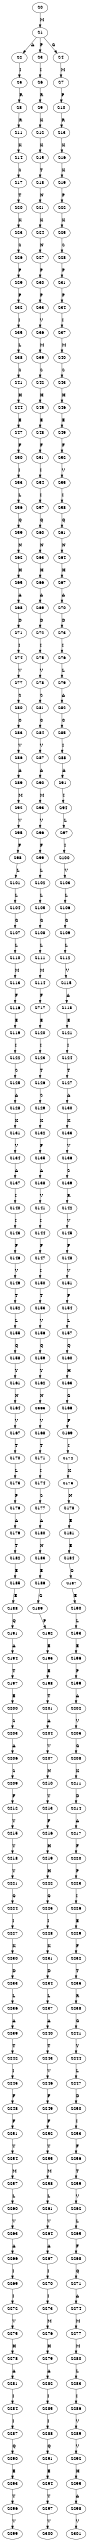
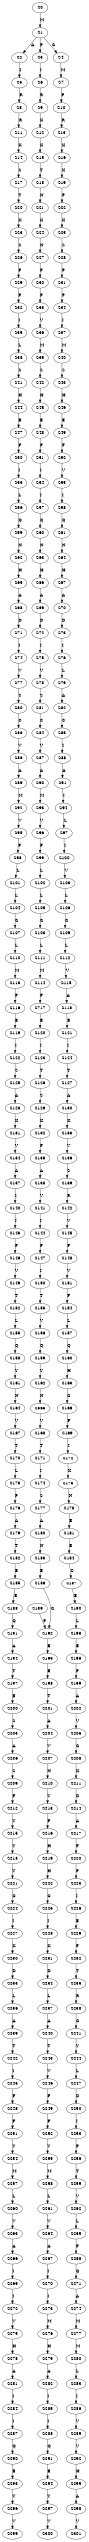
  strict digraph {
    S0
    S1
    S2
    S3
    S4
    S5
    S6
    S7
    S8
    S9
    S10
    S11
    S12
    S13
    S14
    S15
    S16
    S17
    S18
    S19
    S20
    S21
    S22
    S23
    S24
    S25
    S26
    S27
    S28
    S29
    S30
    S31
    S32
    S33
    S34
    S35
    S36
    S37
    S38
    S39
    S40
    S41
    S42
    S43
    S44
    S45
    S46
    S47
    S48
    S49
    S50
    S51
    S52
    S53
    S54
    S55
    S56
    S57
    S58
    S59
    S60
    S61
    S62
    S63
    S64
    S65
    S66
    S67
    S68
    S69
    S70
    S71
    S72
    S73
    S74
    S75
    S76
    S77
    S78
    S79
    S80
    S81
    S82
    S83
    S84
    S85
    S86
    S87
    S88
    S89
    S90
    S91
    S92
    S93
    S94
    S95
    S96
    S97
    S98
    S99
    S100
    S101
    S102
    S103
    S104
    S105
    S106
    S107
    S108
    S109
    S110
    S111
    S112
    S113
    S114
    S115
    S116
    n118 [label=S717]
    S118
    S119
    S120
    S121
    S122
    S123
    S124
    S125
    S126
    S127
    S128
    S129
    S130
    S131
    S132
    S133
    S134
    S135
    S136
    S137
    S138
    S139
    S140
    S141
    S142
    S143
    S144
    S145
    S146
    S147
    S148
    S149
    S150
    S151
    S152
    S153
    S154
    S155
    S156
    S157
    S158
    S159
    S160
    S161
    S162
    S163
    S164
    n166 [label=S565]
    S166
    S167
    S168
    S169
    S170
    S171
    S172
    S173
    S174
    S175
    S176
    S177
    S178
    S179
    S180
    S181
    S182
    S183
    S184
    S185
    S186
    S187
    S188
    S189
    S190
    S191
    S192
    S193
    S194
    S195
    S196
    S197
    S198
    S199
    S200
    S201
    S202
    S203
    S204
    S205
    S206
    S207
    S208
    S209
    S210
    S211
    S212
    S213
    S214
    S215
    S216
    S217
    S218
    S219
    S220
    S221
    S222
    S223
    S224
    S225
    S226
    S227
    S228
    S229
    S230
    S231
    S232
    S233
    S234
    S235
    S236
    S237
    S238
    S239
    S240
    S241
    S242
    S243
    S244
    S245
    S246
    S247
    S248
    S249
    S250
    S251
    S252
    S253
    S254
    S255
    S256
    S257
    S258
    S259
    S260
    S261
    S262
    S263
    S264
    S265
    S266
    S267
    S268
    S269
    S270
    S271
    S272
    S273
    S274
    S275
    S276
    S277
    S278
    S279
    S280
    S281
    S282
    S283
    S284
    S285
    S286
    S287
    S288
    S289
    S290
    S291
    S292
    S293
    S294
    S295
    S296
    S297
    S298
    S299
    S300
    S301
    S0 -> S1 [label=M]
    S1 -> S2 [label=A]
    S1 -> S3 [label=P]
    S1 -> S4 [label=G]
    S2 -> S5 [label=I]
    S3 -> S6 [label=I]
    S4 -> S7 [label=M]
    S5 -> S8 [label=R]
    S6 -> S9 [label=R]
    S7 -> S10 [label=P]
    S8 -> S11 [label=R]
    S9 -> S12 [label=K]
    S10 -> S13 [label=R]
    S11 -> S14 [label=K]
    S12 -> S15 [label=K]
    S13 -> S16 [label=K]
    S14 -> S17 [label=S]
    S15 -> S18 [label=T]
    S16 -> S19 [label=K]
    S17 -> S20 [label=T]
    S18 -> S21 [label=N]
    S19 -> S22 [label=P]
    S20 -> S23 [label=K]
    S21 -> S24 [label=K]
    S22 -> S25 [label=K]
    S23 -> S26 [label=S]
    S24 -> S27 [label=N]
    S25 -> S28 [label=S]
    S26 -> S29 [label=P]
    S27 -> S30 [label=P]
    S28 -> S31 [label=P]
    S29 -> S32 [label=P]
    S30 -> S33 [label=P]
    S31 -> S34 [label=P]
    S32 -> S35 [label=I]
    S33 -> S36 [label=V]
    S34 -> S37 [label=I]
    S35 -> S38 [label=L]
    S36 -> S39 [label=M]
    S37 -> S40 [label=M]
    S38 -> S41 [label=S]
    S39 -> S42 [label=S]
    S40 -> S43 [label=S]
    S41 -> S44 [label=H]
    S42 -> S45 [label=H]
    S43 -> S46 [label=H]
    S44 -> S47 [label=E]
    S45 -> S48 [label=E]
    S46 -> S49 [label=E]
    S47 -> S50 [label=F]
    S48 -> S51 [label=F]
    S49 -> S52 [label=F]
    S50 -> S53 [label=I]
    S51 -> S54 [label=I]
    S52 -> S55 [label=V]
    S53 -> S56 [label=L]
    S54 -> S57 [label=I]
    S55 -> S58 [label=I]
    S56 -> S59 [label=Q]
    S57 -> S60 [label=Q]
    S58 -> S61 [label=Q]
    S59 -> S62 [label=N]
    S60 -> S63 [label=N]
    S61 -> S64 [label=N]
    S62 -> S65 [label=H]
    S63 -> S66 [label=H]
    S64 -> S67 [label=H]
    S65 -> S68 [label=A]
    S66 -> S69 [label=A]
    S67 -> S70 [label=A]
    S68 -> S71 [label=D]
    S69 -> S72 [label=D]
    S70 -> S73 [label=D]
    S71 -> S74 [label=I]
    S72 -> S75 [label=I]
    S73 -> S76 [label=I]
    S74 -> S77 [label=V]
    S75 -> S78 [label=V]
    S76 -> S79 [label=L]
    S77 -> S80 [label=S]
    S78 -> S81 [label=S]
    S79 -> S82 [label=A]
    S80 -> S83 [label=C]
    S81 -> S84 [label=C]
    S82 -> S85 [label=C]
    S83 -> S86 [label=V]
    S84 -> S87 [label=V]
    S85 -> S88 [label=I]
    S86 -> S89 [label=A]
    S87 -> S90 [label=A]
    S88 -> S91 [label=A]
    S89 -> S92 [label=M]
    S90 -> S93 [label=M]
    S91 -> S94 [label=I]
    S92 -> S95 [label=V]
    S93 -> S96 [label=V]
    S94 -> S97 [label=L]
    S95 -> S98 [label=F]
    S96 -> S99 [label=F]
    S97 -> S100 [label=I]
    S98 -> S101 [label=L]
    S99 -> S102 [label=L]
    S100 -> S103 [label=V]
    S101 -> S104 [label=L]
    S102 -> S105 [label=L]
    S103 -> S106 [label=L]
    S104 -> S107 [label=G]
    S105 -> S108 [label=G]
    S106 -> S109 [label=G]
    S107 -> S110 [label=L]
    S108 -> S111 [label=L]
    S109 -> S112 [label=L]
    S110 -> S113 [label=M]
    S111 -> S114 [label=M]
    S112 -> S115 [label=V]
    S113 -> S116 [label=F]
    S114 -> n118 [label=F]
    S115 -> S118 [label=A]
    S116 -> S119 [label=E]
    n118 -> S120 [label=E]
    S118 -> S121 [label=E]
    S119 -> S122 [label=I]
    S120 -> S123 [label=I]
    S121 -> S124 [label=I]
    S122 -> S125 [label=S]
    S123 -> S126 [label=T]
    S124 -> S127 [label=T]
    S125 -> S128 [label=A]
    S126 -> S129 [label=S]
    S127 -> S130 [label=A]
    S128 -> S131 [label=K]
    S129 -> S132 [label=K]
    S130 -> S133 [label=K]
    S131 -> S134 [label=V]
    S132 -> S135 [label=F]
    S133 -> S136 [label=V]
    S134 -> S137 [label=A]
    S135 -> S138 [label=A]
    S136 -> S139 [label=S]
    S137 -> S140 [label=I]
    S138 -> S141 [label=V]
    S139 -> S142 [label=R]
    S140 -> S143 [label=I]
    S141 -> S144 [label=I]
    S142 -> S145 [label=V]
    S143 -> S146 [label=F]
    S144 -> S147 [label=F]
    S145 -> S148 [label=F]
    S146 -> S149 [label=V]
    S147 -> S150 [label=I]
    S148 -> S151 [label=V]
    S149 -> S152 [label=T]
    S150 -> S153 [label=T]
    S151 -> S154 [label=F]
    S152 -> S155 [label=L]
    S153 -> S156 [label=V]
    S154 -> S157 [label=L]
    S155 -> S158 [label=Q]
    S156 -> S159 [label=Q]
    S157 -> S160 [label=Q]
    S158 -> S161 [label=Y]
    S159 -> S162 [label=Y]
    S160 -> S163 [label=H]
    S161 -> S164 [label=N]
    S162 -> n166 [label=N]
    S163 -> S166 [label=G]
    S164 -> S167 [label=V]
    n166 -> S168 [label=V]
    S166 -> S169 [label=F]
    S167 -> S170 [label=T]
    S168 -> S171 [label=T]
    S169 -> S172 [label=I]
    S170 -> S173 [label=L]
    S171 -> S174 [label=I]
    S172 -> S175 [label=K]
    S173 -> S176 [label=P]
    S174 -> S177 [label=S]
    S175 -> S178 [label=N]
    S176 -> S179 [label=A]
    S177 -> S180 [label=A]
    S178 -> S181 [label=E]
    S179 -> S182 [label=T]
    S180 -> S183 [label=N]
    S181 -> S184 [label=E]
    S182 -> S185 [label=E]
    S183 -> S186 [label=E]
    S184 -> S187 [label=G]
    S185 -> S188 [label=E]
-   S186 -> S189 [label=G]
+   S186 -> S192 [label=G]
    S187 -> S190 [label=E]
    S188 -> S191 [label=Q]
    S189 -> S192 [label=P]
    S190 -> S193 [label=L]
    S191 -> S194 [label=A]
    S192 -> S195 [label=E]
    S193 -> S196 [label=E]
    S194 -> S197 [label=T]
    S195 -> S198 [label=E]
    S196 -> S199 [label=P]
    S197 -> S200 [label=E]
    S198 -> S201 [label=T]
    S199 -> S202 [label=A]
    S200 -> S203 [label=S]
    S201 -> S204 [label=A]
    S202 -> S205 [label=V]
    S203 -> S206 [label=A]
    S204 -> S207 [label=V]
    S205 -> S208 [label=G]
    S206 -> S209 [label=S]
    S207 -> S210 [label=N]
    S208 -> S211 [label=K]
    S209 -> S212 [label=F]
    S210 -> S213 [label=Y]
    S211 -> S214 [label=D]
    S212 -> S215 [label=Y]
    S213 -> S216 [label=F]
    S214 -> S217 [label=A]
    S215 -> S218 [label=Y]
    S216 -> S219 [label=H]
    S217 -> S220 [label=F]
    S218 -> S221 [label=Y]
    S219 -> S222 [label=H]
    S220 -> S223 [label=P]
    S221 -> S224 [label=G]
    S222 -> S225 [label=G]
    S223 -> S226 [label=I]
    S224 -> S227 [label=I]
    S225 -> S228 [label=I]
    S226 -> S229 [label=E]
    S227 -> S230 [label=K]
    S228 -> S231 [label=K]
    S229 -> S232 [label=F]
    S230 -> S233 [label=D]
    S231 -> S234 [label=D]
    S232 -> S235 [label=T]
    S233 -> S236 [label=L]
    S234 -> S237 [label=L]
    S235 -> S238 [label=R]
    S236 -> S239 [label=A]
    S237 -> S240 [label=A]
    S238 -> S241 [label=G]
    S239 -> S242 [label=T]
    S240 -> S243 [label=T]
    S241 -> S244 [label=Y]
    S242 -> S245 [label=I]
    S243 -> S246 [label=V]
    S244 -> S247 [label=L]
    S245 -> S248 [label=F]
    S246 -> S249 [label=F]
    S247 -> S250 [label=D]
    S248 -> S251 [label=F]
    S249 -> S252 [label=F]
    S250 -> S253 [label=I]
    S251 -> S254 [label=Y]
    S252 -> S255 [label=Y]
    S253 -> S256 [label=F]
    S254 -> S257 [label=M]
    S255 -> S258 [label=M]
    S256 -> S259 [label=T]
    S257 -> S260 [label=L]
    S258 -> S261 [label=L]
    S259 -> S262 [label=V]
    S260 -> S263 [label=V]
    S261 -> S264 [label=V]
    S262 -> S265 [label=L]
    S263 -> S266 [label=A]
    S264 -> S267 [label=A]
    S265 -> S268 [label=F]
    S266 -> S269 [label=I]
    S267 -> S270 [label=I]
    S268 -> S271 [label=Q]
    S269 -> S272 [label=I]
    S270 -> S273 [label=I]
    S271 -> S274 [label=A]
    S272 -> S275 [label=V]
    S273 -> S276 [label=M]
    S274 -> S277 [label=M]
    S275 -> S278 [label=H]
    S276 -> S279 [label=H]
    S277 -> S280 [label=M]
    S278 -> S281 [label=A]
    S279 -> S282 [label=A]
    S280 -> S283 [label=L]
    S281 -> S284 [label=I]
    S282 -> S285 [label=I]
    S283 -> S286 [label=I]
    S284 -> S287 [label=I]
    S285 -> S288 [label=I]
    S286 -> S289 [label=V]
    S287 -> S290 [label=Q]
    S288 -> S291 [label=Q]
    S289 -> S292 [label=V]
    S290 -> S293 [label=E]
    S291 -> S294 [label=E]
    S292 -> S295 [label=H]
    S293 -> S296 [label=Y]
    S294 -> S297 [label=Y]
    S295 -> S298 [label=A]
    S296 -> S299 [label=V]
    S297 -> S300 [label=V]
    S298 -> S301 [label=V]
  }
